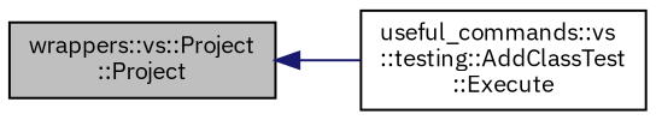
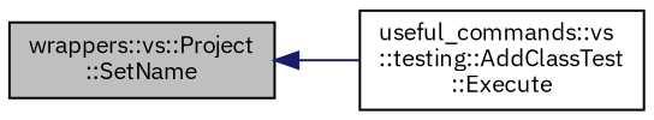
  digraph {
    rankdir=LR
    fontname="IBM Plex Sans"
    node [color=black fontname="IBM Plex Sans" fontsize=10 shape=record style=filled]
-   n1 [fillcolor=grey75 fontcolor=black height=0.2 label="wrappers::vs::Project\l::Project" width=0.4]
+   n1 [fillcolor=grey75 fontcolor=black height=0.2 label="wrappers::vs::Project\l::SetName" width=0.4]
    n2 [fillcolor=white height=0.2 label="useful_commands::vs\l::testing::AddClassTest\l::Execute" width=0.4]
    n1 -> n2 [color=midnightblue dir=back fontname="IBM Plex Sans" fontsize=10 labelfontname=Verdana labelfontsize=10 style=solid]
  }
